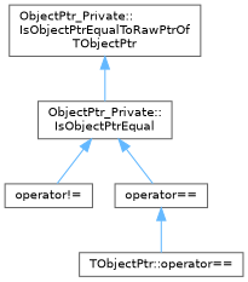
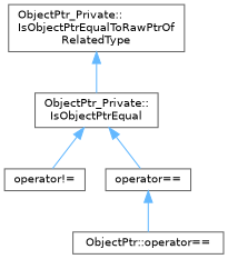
  digraph {
    rankdir=TB
    node [color=grey40 fillcolor=white fontname=Helvetica fontsize=10 shape=box style=filled]
    edge [color=steelblue1 dir=back fontname=Helvetica fontsize=10 labelfontname=Helvetica labelfontsize=10 style=solid]
-   n1 [height=0.2 label="ObjectPtr_Private::\lIsObjectPtrEqualToRawPtrOf\lTObjectPtr" width=0.4]
+   n1 [height=0.2 label="ObjectPtr_Private::\lIsObjectPtrEqualToRawPtrOf\lRelatedType" width=0.4]
    n2 [height=0.2 label="ObjectPtr_Private::\lIsObjectPtrEqual" width=0.4]
    n3 [height=0.2 label="operator!=" width=0.4]
    n4 [height=0.2 label="operator==" width=0.4]
-   n5 [height=0.2 label="TObjectPtr::operator==" width=0.4]
+   n5 [height=0.2 label="ObjectPtr::operator==" width=0.4]
    n1 -> n2
    n2 -> n3
    n2 -> n4
    n4 -> n5
  }
